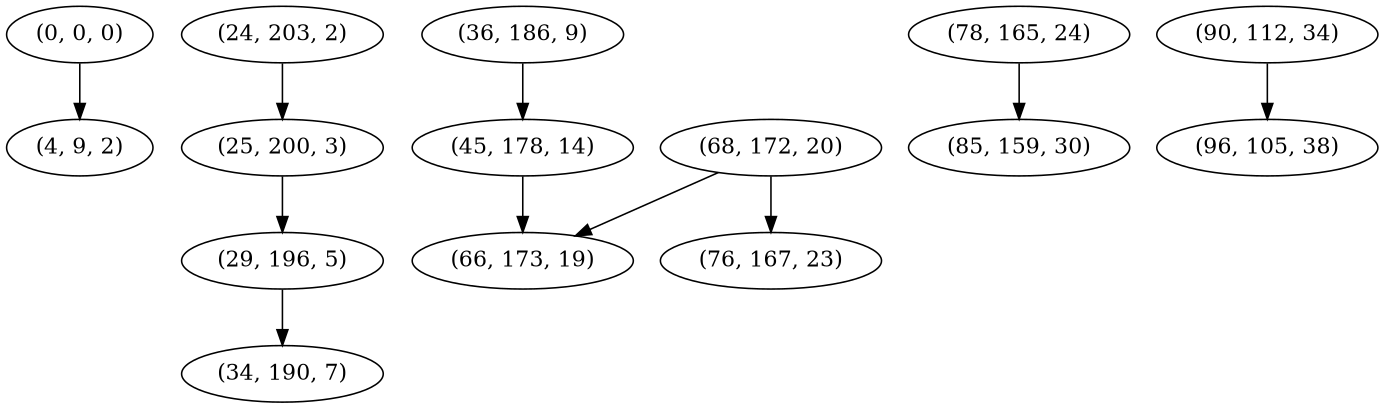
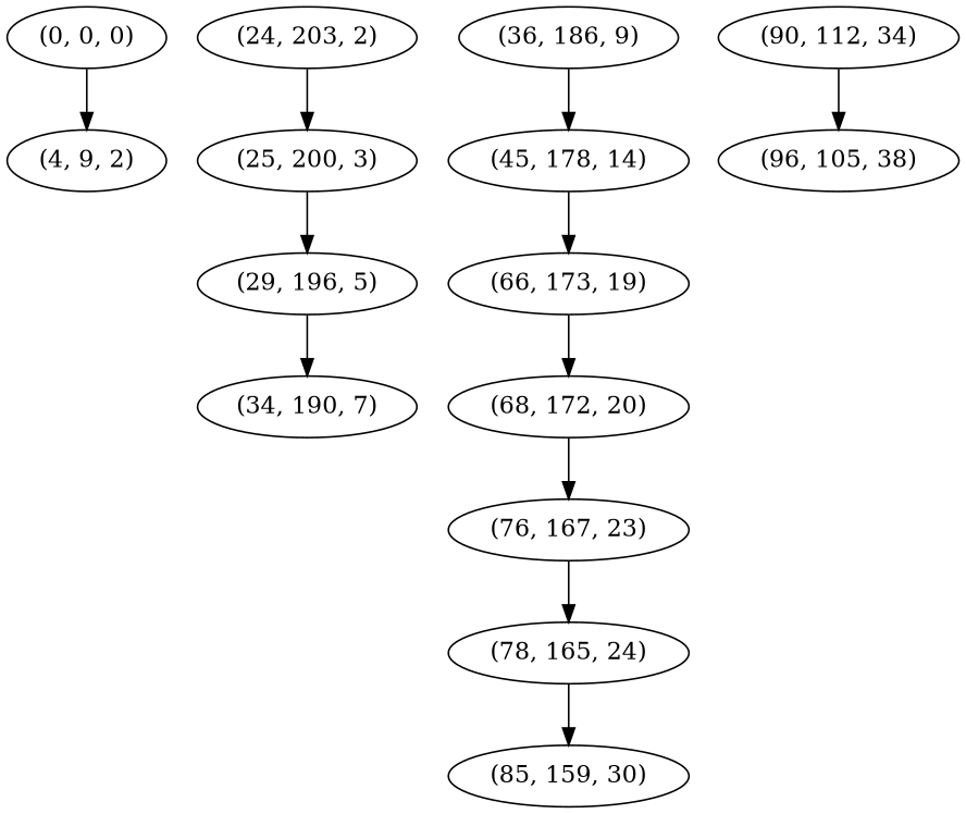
  digraph {
    "(0, 0, 0)"
    "(4, 9, 2)"
    "(24, 203, 2)"
    "(25, 200, 3)"
    "(29, 196, 5)"
    "(34, 190, 7)"
    n7 [label="(45, 178, 14)"]
    "(36, 186, 9)"
    "(66, 173, 19)"
    "(68, 172, 20)"
    "(76, 167, 23)"
    "(78, 165, 24)"
    "(85, 159, 30)"
    "(90, 112, 34)"
    "(96, 105, 38)"
    "(0, 0, 0)" -> "(4, 9, 2)"
    "(24, 203, 2)" -> "(25, 200, 3)"
    "(25, 200, 3)" -> "(29, 196, 5)"
    "(29, 196, 5)" -> "(34, 190, 7)"
    n7 -> "(66, 173, 19)"
    "(36, 186, 9)" -> n7
-   "(68, 172, 20)" -> "(66, 173, 19)"
+   "(66, 173, 19)" -> "(68, 172, 20)"
    "(68, 172, 20)" -> "(76, 167, 23)"
+   "(76, 167, 23)" -> "(78, 165, 24)"
    "(78, 165, 24)" -> "(85, 159, 30)"
    "(90, 112, 34)" -> "(96, 105, 38)"
  }
